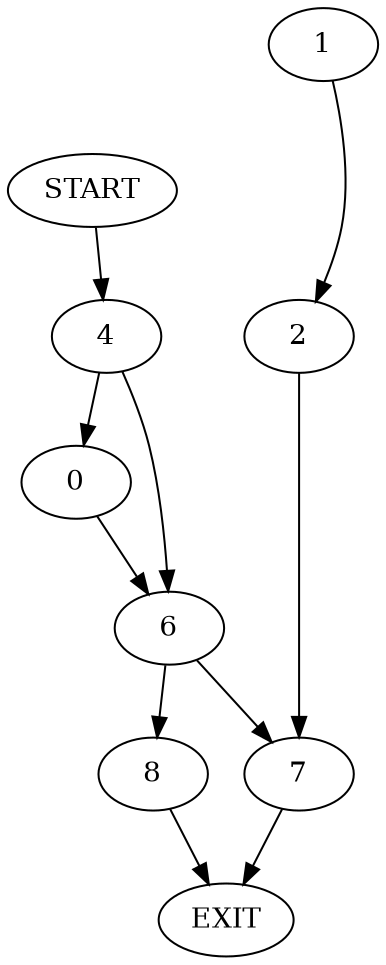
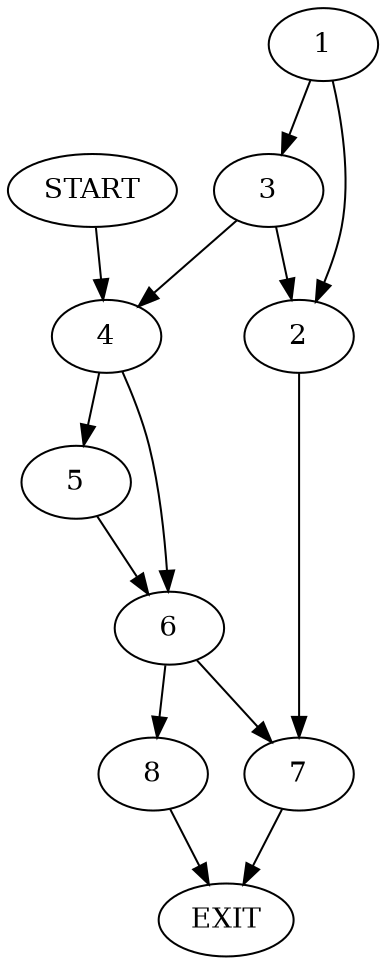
  digraph {
    n1 [label=START]
    4
    1
    2
+   3
    n6 [label=EXIT]
    7
-   5 [label=0]
+   5
    6
    8
    n1 -> 4
    4 -> 5
    4 -> 6
    1 -> 2
+   1 -> 3
    2 -> 7
+   3 -> 4
+   3 -> 2
    7 -> n6
    5 -> 6
    6 -> 7
    6 -> 8
    8 -> n6
  }
